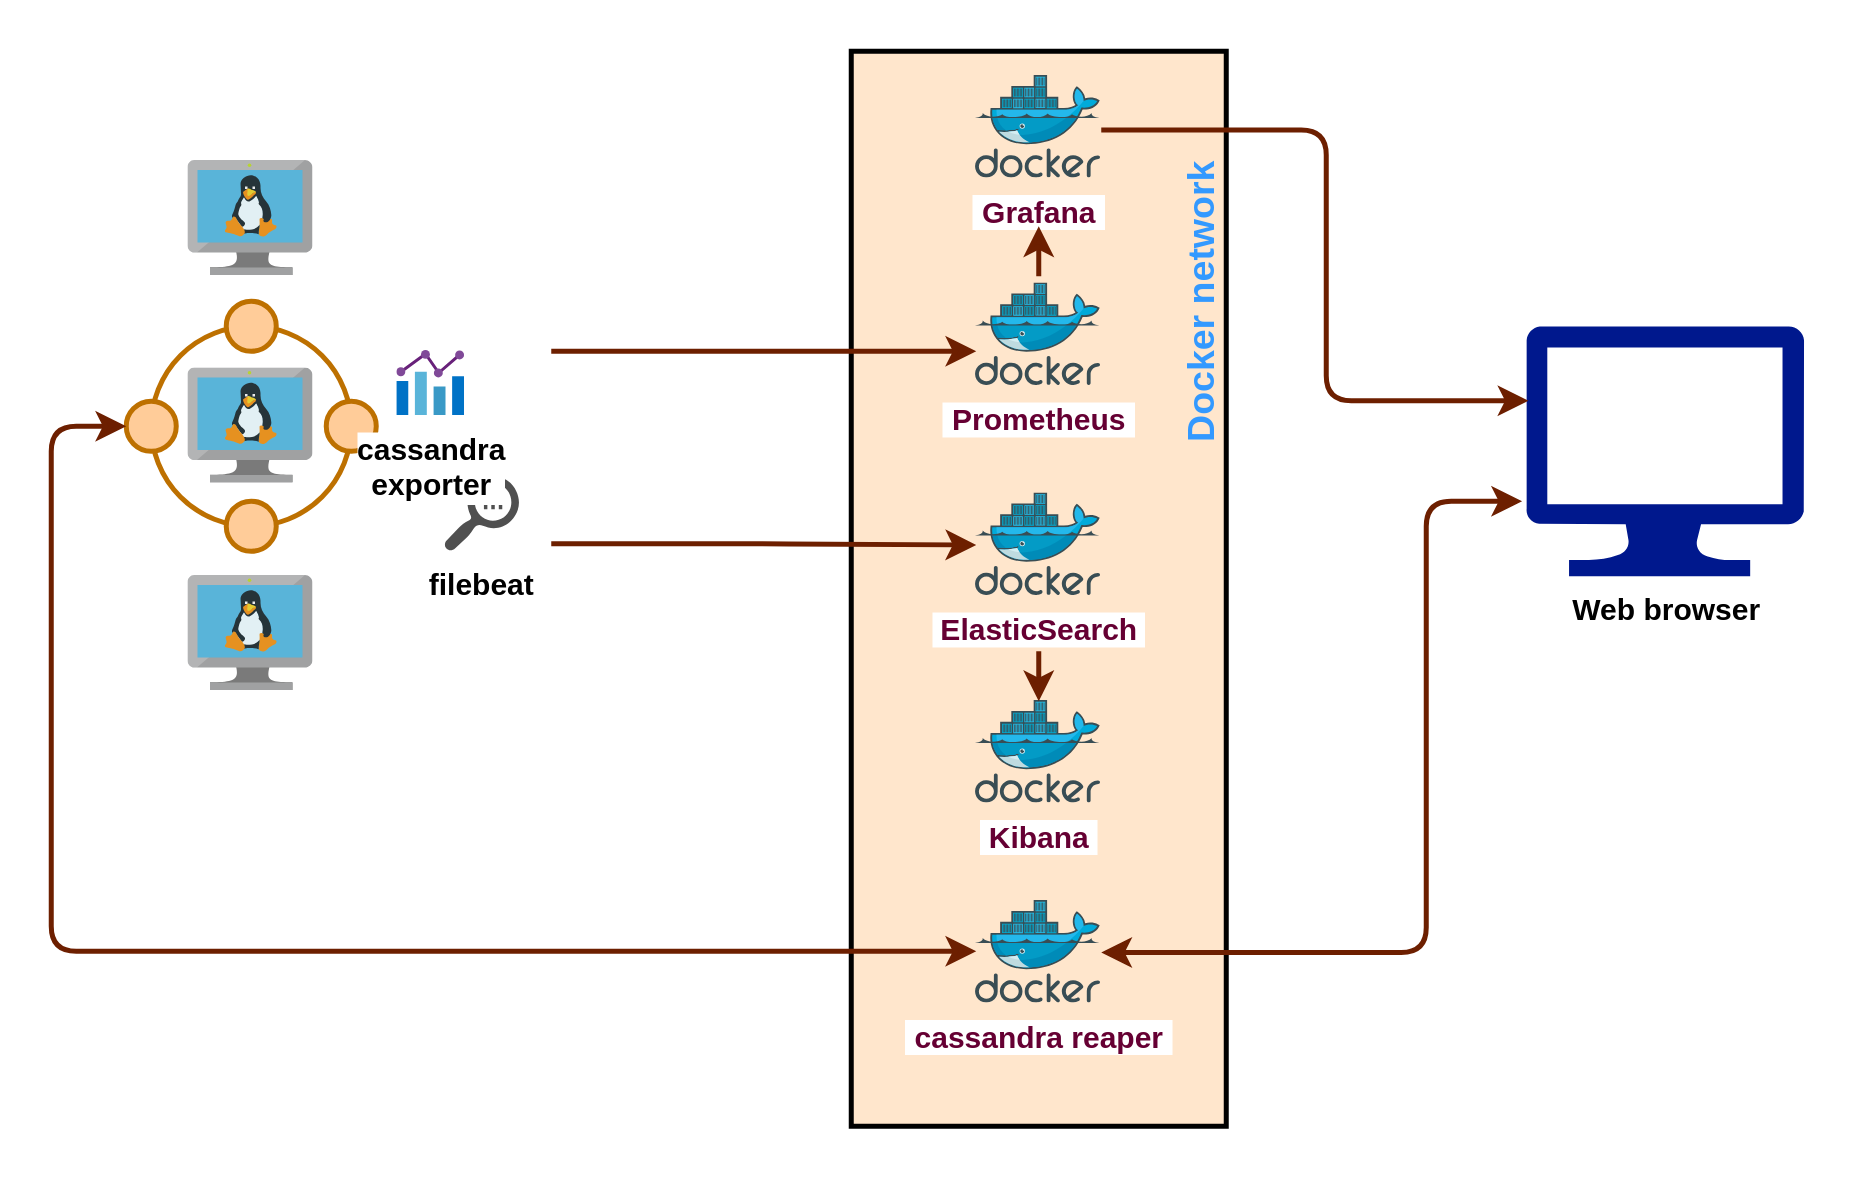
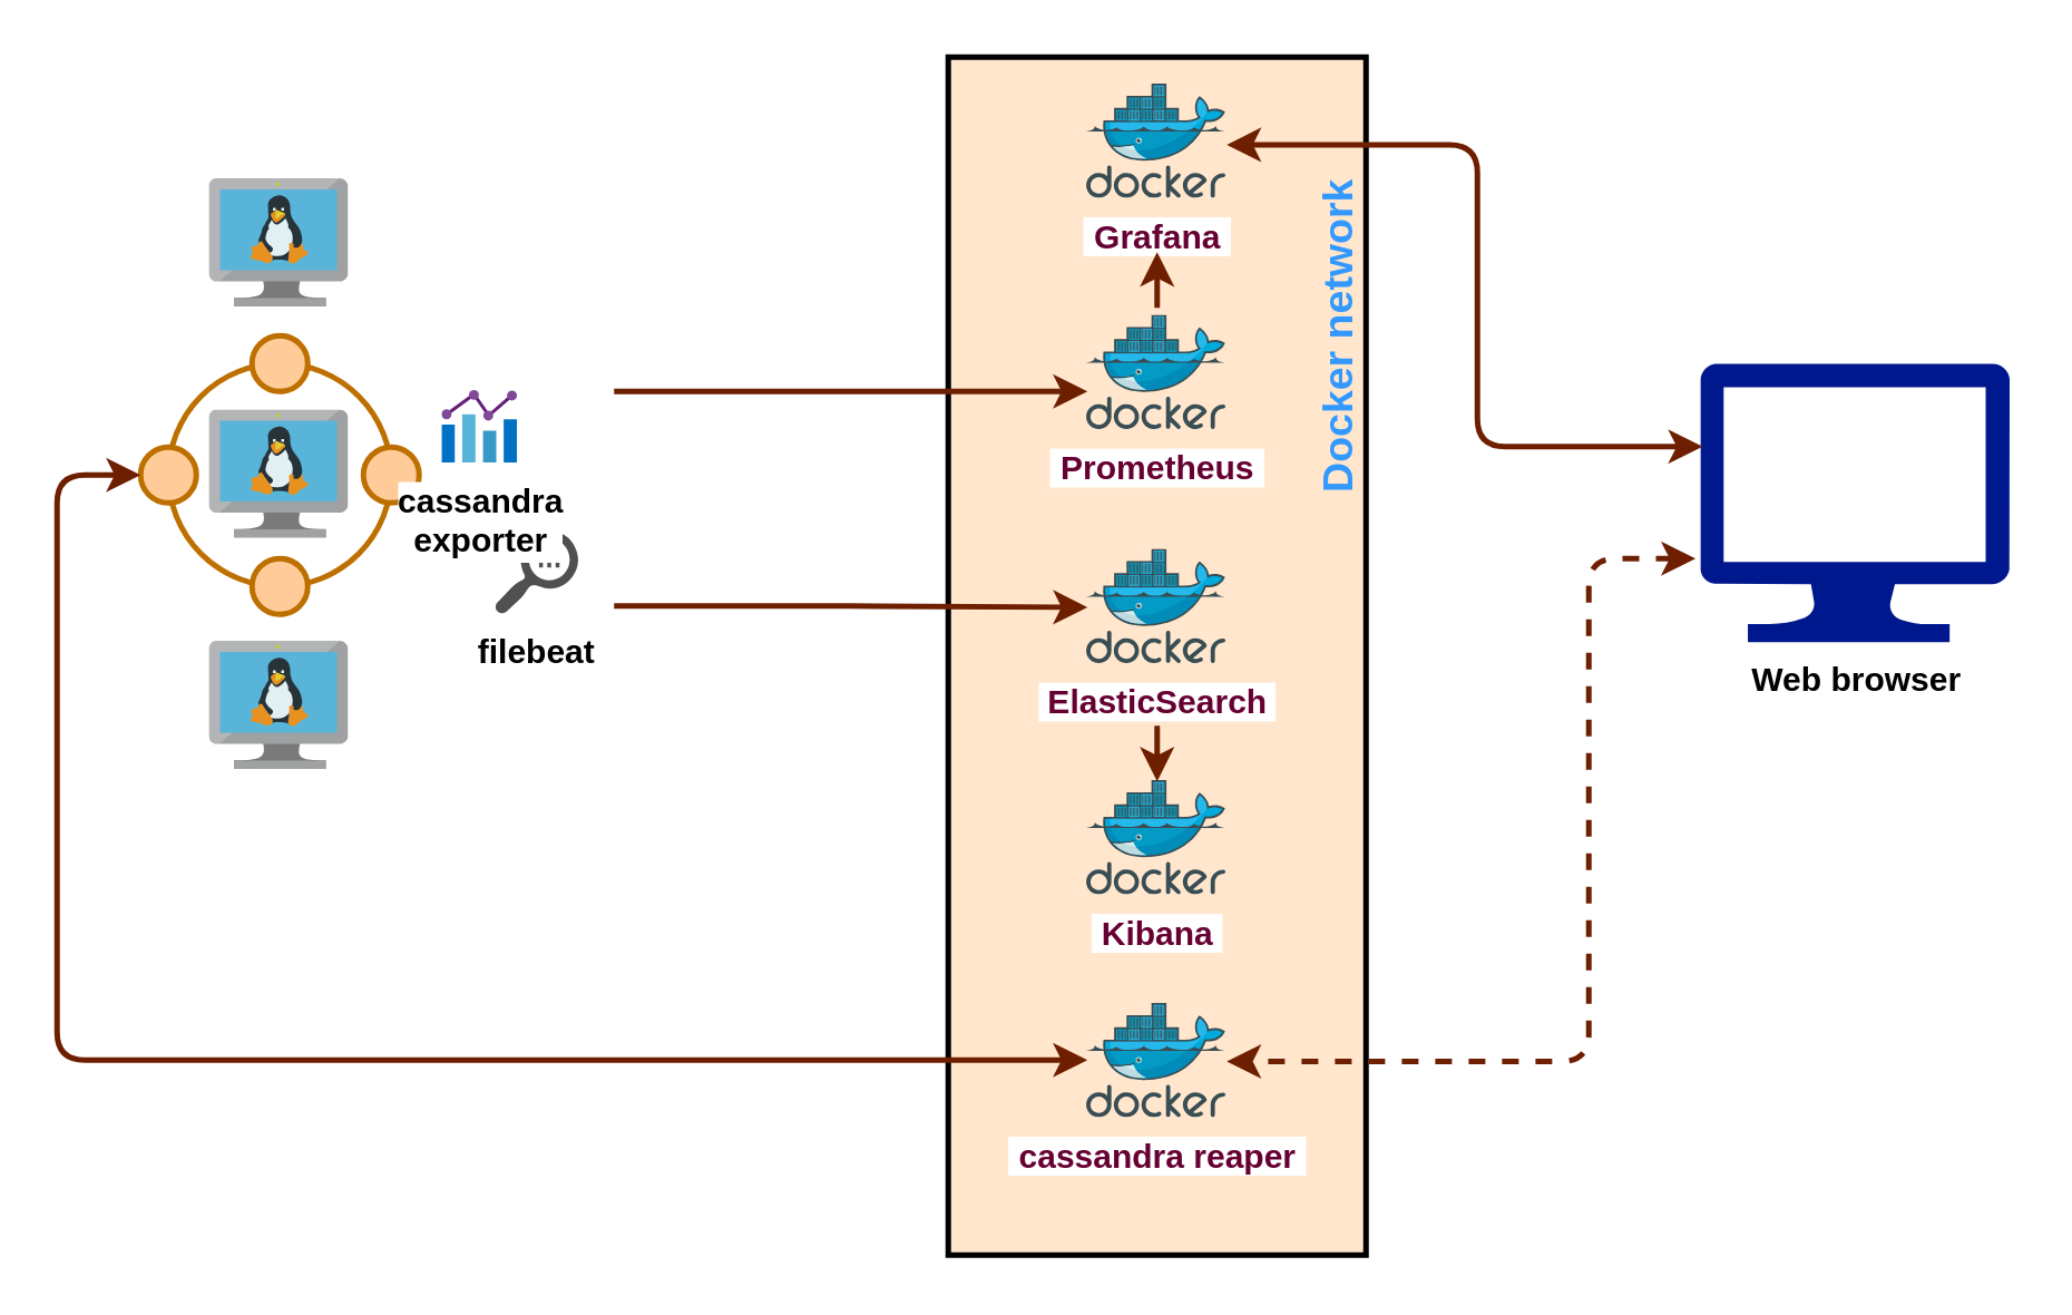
  <mxCell id="0" />
  <mxCell id="1" parent="0" />
  <mxCell id="2" value="" style="ellipse;whiteSpace=wrap;html=1;aspect=fixed;fillColor=none;strokeColor=#BD7000;fontColor=#ffffff;strokeWidth=2;" vertex="1" parent="1"><mxGeometry x="60" y="130" width="80" height="80" as="geometry" /></mxCell>
  <mxCell id="3" value="" style="rounded=0;whiteSpace=wrap;html=1;strokeWidth=2;fillColor=#FFE6CC;fontColor=#6600CC;glass=0;" vertex="1" parent="1"><mxGeometry x="340" y="20" width="150" height="430" as="geometry" /></mxCell>
  <mxCell id="4" value="&lt;font color=&quot;#660033&quot;&gt;&amp;nbsp;ElasticSearch&amp;nbsp;&lt;/font&gt;" style="aspect=fixed;html=1;points=[];align=center;image;fontSize=12;image=img/lib/mscae/Docker.svg;fontStyle=1;fontColor=#6600CC;flipV=0;flipH=0;" vertex="1" parent="1"><mxGeometry x="390" y="197" width="50" height="41" as="geometry" /></mxCell>
  <mxCell id="5" value="" style="aspect=fixed;html=1;points=[];align=center;image;fontSize=12;image=img/lib/mscae/VM_Linux.svg;" vertex="1" parent="1"><mxGeometry x="75" y="147" width="50" height="46" as="geometry" /></mxCell>
  <mxCell id="6" value="" style="aspect=fixed;html=1;points=[];align=center;image;fontSize=12;image=img/lib/mscae/VM_Linux.svg;" vertex="1" parent="1"><mxGeometry x="75" y="64" width="50" height="46" as="geometry" /></mxCell>
  <mxCell id="7" value="" style="aspect=fixed;html=1;points=[];align=center;image;fontSize=12;image=img/lib/mscae/VM_Linux.svg;" vertex="1" parent="1"><mxGeometry x="75" y="230" width="50" height="46" as="geometry" /></mxCell>
  <mxCell id="8" value="" style="ellipse;whiteSpace=wrap;html=1;aspect=fixed;fillColor=#FFCC99;strokeColor=#BD7000;fontColor=#ffffff;strokeWidth=2;" vertex="1" parent="1"><mxGeometry x="90" y="200" width="20" height="20" as="geometry" /></mxCell>
  <mxCell id="9" value="" style="ellipse;whiteSpace=wrap;html=1;aspect=fixed;fillColor=#FFCC99;strokeColor=#BD7000;fontColor=#ffffff;strokeWidth=2;" vertex="1" parent="1"><mxGeometry x="130" y="160" width="20" height="20" as="geometry" /></mxCell>
  <mxCell id="10" value="" style="ellipse;whiteSpace=wrap;html=1;aspect=fixed;fillColor=#FFCC99;strokeColor=#BD7000;fontColor=#ffffff;strokeWidth=2;" vertex="1" parent="1"><mxGeometry x="50" y="160" width="20" height="20" as="geometry" /></mxCell>
  <mxCell id="11" value="" style="ellipse;whiteSpace=wrap;html=1;aspect=fixed;fillColor=#FFCC99;strokeColor=#BD7000;fontColor=#ffffff;strokeWidth=2;" vertex="1" parent="1"><mxGeometry x="90" y="120" width="20" height="20" as="geometry" /></mxCell>
  <mxCell id="12" value="&lt;font color=&quot;#660033&quot;&gt;&amp;nbsp;Kibana&amp;nbsp;&lt;/font&gt;" style="aspect=fixed;html=1;points=[];align=center;image;fontSize=12;image=img/lib/mscae/Docker.svg;fontStyle=1;fontColor=#6600CC;flipV=0;flipH=0;" vertex="1" parent="1"><mxGeometry x="390" y="280" width="50" height="41" as="geometry" /></mxCell>
  <mxCell id="13" value="&lt;font color=&quot;#660033&quot;&gt;&amp;nbsp;Prometheus&amp;nbsp;&lt;/font&gt;" style="aspect=fixed;html=1;points=[];align=center;image;fontSize=12;image=img/lib/mscae/Docker.svg;fontStyle=1;fontColor=#6600CC;flipV=0;flipH=0;" vertex="1" parent="1"><mxGeometry x="390" y="113" width="50" height="41" as="geometry" /></mxCell>
  <mxCell id="14" value="&lt;font color=&quot;#660033&quot;&gt;&amp;nbsp;Grafana&amp;nbsp;&lt;/font&gt;" style="aspect=fixed;html=1;points=[];align=center;image;fontSize=12;image=img/lib/mscae/Docker.svg;fontStyle=1;fontColor=#6600CC;flipV=0;flipH=0;" vertex="1" parent="1"><mxGeometry x="390" y="30" width="50" height="41" as="geometry" /></mxCell>
  <mxCell id="15" value="&lt;b&gt;&lt;font color=&quot;#000000&quot;&gt;filebeat&lt;/font&gt;&lt;/b&gt;" style="pointerEvents=1;shadow=0;dashed=0;html=1;strokeColor=none;labelPosition=center;verticalLabelPosition=bottom;verticalAlign=top;align=center;fillColor=#505050;shape=mxgraph.mscae.oms.log_search;glass=0;fontColor=#6600CC;" vertex="1" parent="1"><mxGeometry x="177.08" y="190" width="30" height="30" as="geometry" /></mxCell>
  <mxCell id="16" value="&lt;b&gt;cassandra&lt;br&gt;exporter&lt;/b&gt;" style="aspect=fixed;html=1;points=[];align=center;image;fontSize=12;image=img/lib/mscae/Chart.svg;glass=0;strokeWidth=2;fillColor=#FFE6CC;" vertex="1" parent="1"><mxGeometry x="158.54" y="140" width="27.08" height="26" as="geometry" /></mxCell>
  <mxCell id="17" value="" style="edgeStyle=elbowEdgeStyle;elbow=horizontal;endArrow=classic;html=1;strokeWidth=2;fontColor=#6600CC;fillColor=#a0522d;strokeColor=#6D1F00;" edge="1" parent="1" target="4"><mxGeometry width="50" height="50" relative="1" as="geometry"><mxPoint x="220" y="217" as="sourcePoint" /><mxPoint x="310" y="160" as="targetPoint" /></mxGeometry></mxCell>
  <mxCell id="18" value="" style="edgeStyle=elbowEdgeStyle;elbow=horizontal;endArrow=classic;html=1;strokeWidth=2;fontColor=#6600CC;fillColor=#a0522d;strokeColor=#6D1F00;" edge="1" parent="1"><mxGeometry width="50" height="50" relative="1" as="geometry"><mxPoint x="220" y="140" as="sourcePoint" /><mxPoint x="390" y="140" as="targetPoint" /></mxGeometry></mxCell>
  <mxCell id="19" value="&lt;b&gt;&lt;font color=&quot;#000000&quot;&gt;Web browser&lt;/font&gt;&lt;/b&gt;" style="aspect=fixed;pointerEvents=1;shadow=0;dashed=0;html=1;strokeColor=none;labelPosition=center;verticalLabelPosition=bottom;verticalAlign=top;align=center;fillColor=#00188D;shape=mxgraph.azure.computer;glass=0;fontColor=#6600CC;" vertex="1" parent="1"><mxGeometry x="610" y="130" width="111.11" height="100" as="geometry" /></mxCell>
- <mxCell id="20" value="" style="edgeStyle=elbowEdgeStyle;elbow=horizontal;endArrow=none;html=1;strokeWidth=2;fontColor=#6600CC;fillColor=#a0522d;strokeColor=#6D1F00;exitX=0.008;exitY=0.298;exitDx=0;exitDy=0;exitPerimeter=0;entryX=1;entryY=0.524;entryDx=0;entryDy=0;entryPerimeter=0;startArrow=classic;startFill=1;" edge="1" parent="1" source="19" target="14"><mxGeometry width="50" height="50" relative="1" as="geometry"><mxPoint x="259.99" y="227.51" as="sourcePoint" /><mxPoint x="450" y="51" as="targetPoint" /><Array as="points"><mxPoint x="530" y="110" /></Array></mxGeometry></mxCell>
+ <mxCell id="20" value="" style="edgeStyle=elbowEdgeStyle;elbow=horizontal;endArrow=classic;html=1;strokeWidth=2;fontColor=#6600CC;fillColor=#a0522d;strokeColor=#6D1F00;exitX=0.008;exitY=0.298;exitDx=0;exitDy=0;exitPerimeter=0;entryX=1;entryY=0.524;entryDx=0;entryDy=0;entryPerimeter=0;startArrow=classic;startFill=1;" edge="1" parent="1" source="19" target="14"><mxGeometry width="50" height="50" relative="1" as="geometry"><mxPoint x="259.99" y="227.51" as="sourcePoint" /><mxPoint x="450" y="51" as="targetPoint" /><Array as="points"><mxPoint x="530" y="110" /></Array></mxGeometry></mxCell>
  <mxCell id="21" value="&lt;b style=&quot;font-size: 15px;&quot;&gt;&lt;font style=&quot;font-size: 15px;&quot;&gt;Docker network&lt;/font&gt;&lt;/b&gt;" style="text;html=1;strokeColor=none;fillColor=none;align=center;verticalAlign=middle;whiteSpace=wrap;rounded=0;glass=0;fontColor=#3399FF;horizontal=0;fontSize=15;labelBorderColor=none;" vertex="1" parent="1"><mxGeometry x="465" y="36" width="29" height="170" as="geometry" /></mxCell>
  <mxCell id="22" value="" style="endArrow=classic;html=1;strokeWidth=2;fontSize=15;fontColor=#6600CC;fillColor=#a0522d;strokeColor=#6D1F00;" edge="1" parent="1"><mxGeometry width="50" height="50" relative="1" as="geometry"><mxPoint x="415" y="110" as="sourcePoint" /><mxPoint x="415" y="90" as="targetPoint" /></mxGeometry></mxCell>
  <mxCell id="23" value="" style="endArrow=classic;html=1;strokeWidth=2;fontSize=15;fontColor=#6600CC;fillColor=#a0522d;strokeColor=#6D1F00;" edge="1" parent="1"><mxGeometry width="50" height="50" relative="1" as="geometry"><mxPoint x="415" y="260" as="sourcePoint" /><mxPoint x="415" y="280" as="targetPoint" /></mxGeometry></mxCell>
  <mxCell id="24" value="&lt;font color=&quot;#660033&quot;&gt;&amp;nbsp;cassandra reaper&amp;nbsp;&lt;br&gt;&lt;/font&gt;" style="aspect=fixed;html=1;points=[];align=center;image;fontSize=12;image=img/lib/mscae/Docker.svg;fontStyle=1;fontColor=#6600CC;flipV=0;flipH=0;" vertex="1" parent="1"><mxGeometry x="390" y="360" width="50" height="41" as="geometry" /></mxCell>
  <mxCell id="25" value="" style="edgeStyle=elbowEdgeStyle;elbow=horizontal;endArrow=classic;html=1;strokeWidth=2;fontColor=#6600CC;fillColor=#a0522d;strokeColor=#6D1F00;exitX=0;exitY=0.488;exitDx=0;exitDy=0;exitPerimeter=0;startArrow=classic;startFill=1;entryX=0;entryY=0.5;entryDx=0;entryDy=0;" edge="1" parent="1" source="24" target="10"><mxGeometry width="50" height="50" relative="1" as="geometry"><mxPoint x="620" y="270" as="sourcePoint" /><mxPoint x="450" y="390.5" as="targetPoint" /><Array as="points"><mxPoint x="20" y="280" /></Array></mxGeometry></mxCell>
- <mxCell id="26" value="" style="edgeStyle=elbowEdgeStyle;elbow=horizontal;endArrow=classic;html=1;strokeWidth=2;fontColor=#6600CC;fillColor=#a0522d;strokeColor=#6D1F00;startArrow=classic;startFill=1;exitX=-0.015;exitY=0.7;exitDx=0;exitDy=0;exitPerimeter=0;" edge="1" parent="1" source="19" target="24"><mxGeometry width="50" height="50" relative="1" as="geometry"><mxPoint x="600" y="210" as="sourcePoint" /><mxPoint x="450" y="310.5" as="targetPoint" /><Array as="points"><mxPoint x="570" y="290" /><mxPoint x="530" y="210" /><mxPoint x="590" y="210" /><mxPoint x="580" y="280" /><mxPoint x="590" y="290" /></Array></mxGeometry></mxCell>
+ <mxCell id="26" value="" style="edgeStyle=elbowEdgeStyle;elbow=horizontal;endArrow=classic;html=1;strokeWidth=2;fontColor=#6600CC;fillColor=#a0522d;strokeColor=#6D1F00;startArrow=classic;startFill=1;exitX=-0.015;exitY=0.7;exitDx=0;exitDy=0;exitPerimeter=0;dashed=1;" edge="1" parent="1" source="19" target="24"><mxGeometry width="50" height="50" relative="1" as="geometry"><mxPoint x="600" y="210" as="sourcePoint" /><mxPoint x="450" y="310.5" as="targetPoint" /><Array as="points"><mxPoint x="570" y="290" /><mxPoint x="530" y="210" /><mxPoint x="590" y="210" /><mxPoint x="580" y="280" /><mxPoint x="590" y="290" /></Array></mxGeometry></mxCell>
